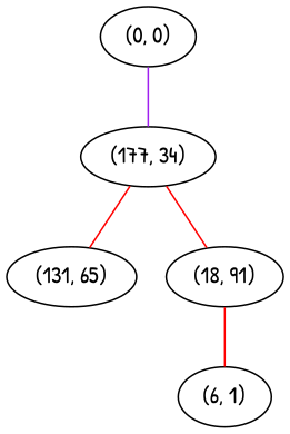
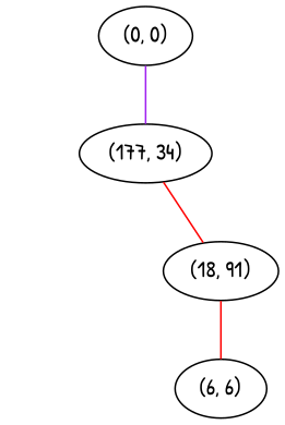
  graph {
    fontname="Patrick Hand"
    node [fontname="Patrick Hand"]
    edge [color=red fontname="Patrick Hand" weight=1]
    "(177, 34)"
-   "(131, 65)"
    n3 [label="(18, 91)"]
-   "(6, 6)" [label="(6, 1)"]
+   "(6, 6)"
    "(0, 0)"
-   "(177, 34)" -- "(131, 65)"
    "(177, 34)" -- n3
    n3 -- "(6, 6)"
    "(0, 0)" -- "(177, 34)" [color=purple weight=4]
  }
